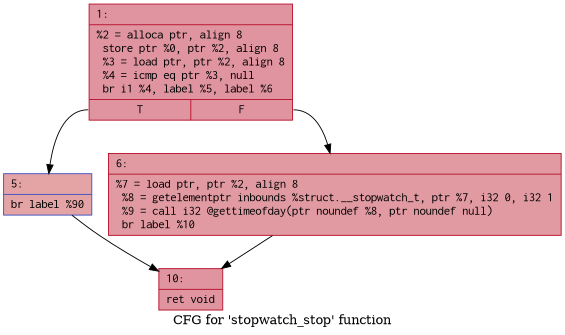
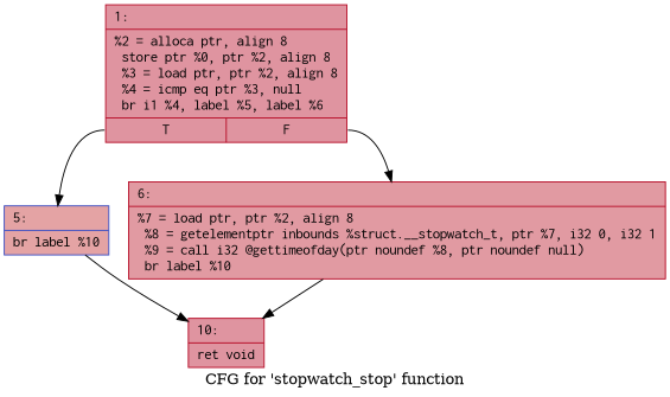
  digraph {
    label="CFG for 'stopwatch_stop' function"
    node [color="#b70d28ff" fillcolor="#b70d2870" fontname=Courier shape=record style=filled]
    n1 [label="{1:\l|  %2 = alloca ptr, align 8\l  store ptr %0, ptr %2, align 8\l  %3 = load ptr, ptr %2, align 8\l  %4 = icmp eq ptr %3, null\l  br i1 %4, label %5, label %6\l|{<s0>T|<s1>F}}"]
-   n2 [color="#3d50c3ff" fillcolor="#c32e3170" label="{5:\l|  br label %90\l}"]
+   n2 [color="#3d50c3ff" fillcolor="#c32e3170" label="{5:\l|  br label %10\l}"]
    n3 [fillcolor="#bb1b2c70" label="{6:\l|  %7 = load ptr, ptr %2, align 8\l  %8 = getelementptr inbounds %struct.__stopwatch_t, ptr %7, i32 0, i32 1\l  %9 = call i32 @gettimeofday(ptr noundef %8, ptr noundef null)\l  br label %10\l}"]
    n4 [label="{10:\l|  ret void\l}"]
    n1 -> n2 [tailport=s0]
    n1 -> n3 [tailport=s1]
    n2 -> n4
    n3 -> n4
  }
